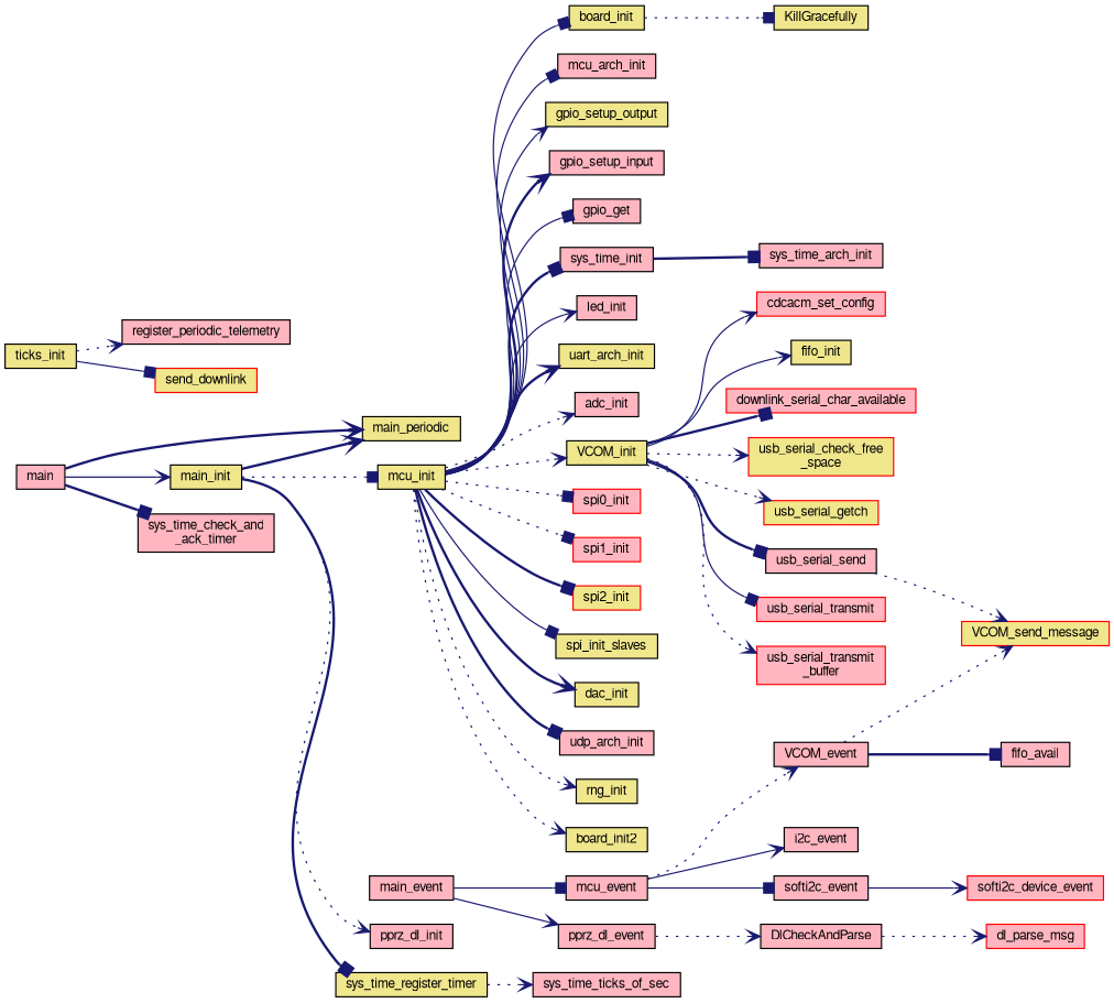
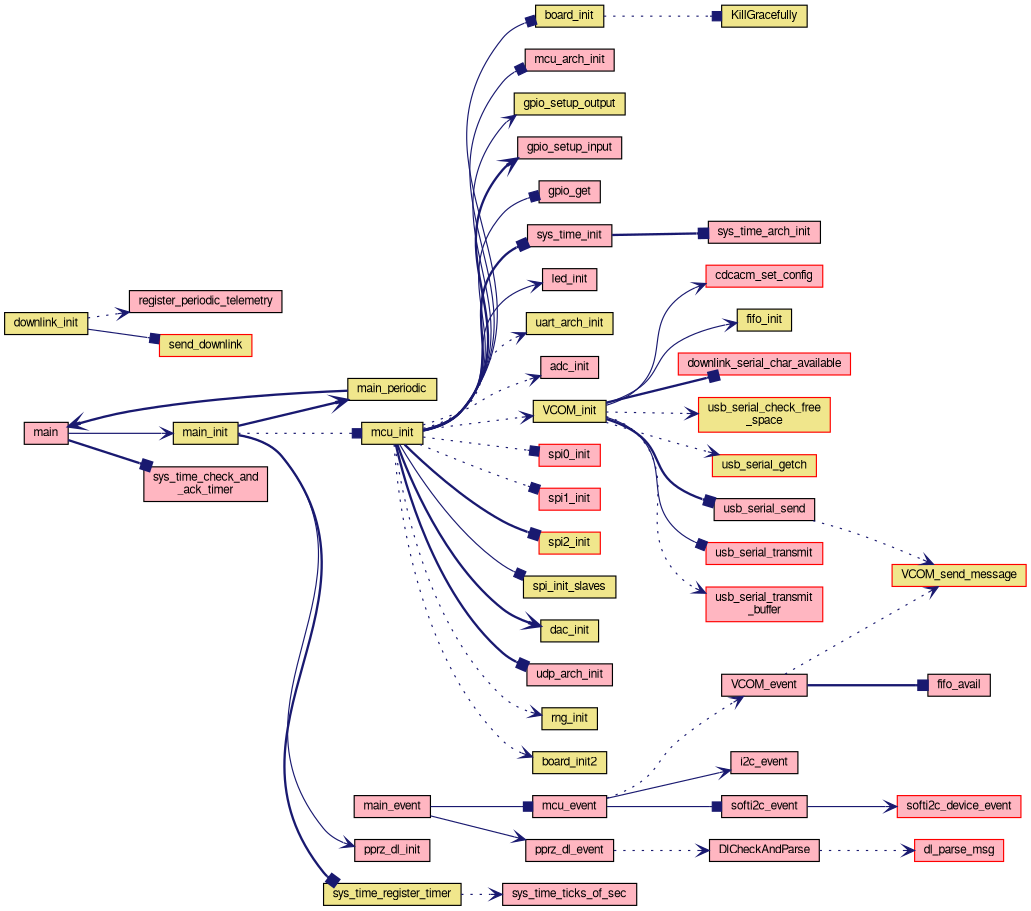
  digraph {
    rankdir=LR
    node [color=black fillcolor=lightpink fontname=FreeSans fontsize=10 shape=record style=filled]
    edge [arrowhead=vee color=midnightblue fontname=FreeSans fontsize=10 labelfontname=FreeSans labelfontsize=10 style=dotted]
    n1 [fontcolor=black height=0.2 label=main width=0.4]
    n2 [fillcolor=khaki height=0.2 label=main_init width=0.4]
    n3 [fillcolor=khaki height=0.2 label=main_periodic width=0.4]
    n4 [height=0.2 label="sys_time_check_and\l_ack_timer" width=0.4]
    n5 [height=0.2 label=main_event width=0.4]
    n6 [height=0.2 label=mcu_event width=0.4]
    n7 [height=0.2 label=pprz_dl_event width=0.4]
    n8 [fillcolor=khaki height=0.2 label=mcu_init width=0.4]
    n9 [height=0.2 label=pprz_dl_init width=0.4]
    n10 [fillcolor=khaki height=0.2 label=sys_time_register_timer width=0.4]
    n11 [height=0.2 label=i2c_event width=0.4]
    n12 [height=0.2 label=softi2c_event width=0.4]
    n13 [height=0.2 label=VCOM_event width=0.4]
    n14 [height=0.2 label=DlCheckAndParse width=0.4]
    n15 [color=red height=0.2 label=softi2c_device_event width=0.4]
    n16 [height=0.2 label=fifo_avail width=0.4]
    n17 [color=red fillcolor=khaki height=0.2 label=VCOM_send_message width=0.4]
    n18 [color=red height=0.2 label=dl_parse_msg width=0.4]
    n19 [fillcolor=khaki height=0.2 label=board_init width=0.4]
    n20 [height=0.2 label=mcu_arch_init width=0.4]
    n21 [fillcolor=khaki height=0.2 label=gpio_setup_output width=0.4]
    n22 [height=0.2 label=gpio_setup_input width=0.4]
    n23 [height=0.2 label=gpio_get width=0.4]
    n24 [height=0.2 label=sys_time_init width=0.4]
    n25 [height=0.2 label=led_init width=0.4]
    n26 [fillcolor=khaki height=0.2 label=uart_arch_init width=0.4]
    n27 [height=0.2 label=adc_init width=0.4]
    n28 [fillcolor=khaki height=0.2 label=VCOM_init width=0.4]
    n29 [color=red height=0.2 label=spi0_init width=0.4]
    n30 [color=red height=0.2 label=spi1_init width=0.4]
    n31 [color=red fillcolor=khaki height=0.2 label=spi2_init width=0.4]
    n32 [fillcolor=khaki height=0.2 label=spi_init_slaves width=0.4]
    n33 [fillcolor=khaki height=0.2 label=dac_init width=0.4]
    n34 [height=0.2 label=udp_arch_init width=0.4]
    n35 [fillcolor=khaki height=0.2 label=rng_init width=0.4]
    n36 [fillcolor=khaki height=0.2 label=board_init2 width=0.4]
-   n37 [fillcolor=khaki height=0.2 label=ticks_init width=0.4]
+   n37 [fillcolor=khaki height=0.2 label=downlink_init width=0.4]
    n38 [height=0.2 label=register_periodic_telemetry width=0.4]
    n39 [color=red fillcolor=khaki height=0.2 label=send_downlink width=0.4]
    n40 [height=0.2 label=sys_time_ticks_of_sec width=0.4]
    n41 [fillcolor=khaki height=0.2 label=KillGracefully width=0.4]
    n42 [height=0.2 label=sys_time_arch_init width=0.4]
    n43 [color=red height=0.2 label=cdcacm_set_config width=0.4]
    n44 [fillcolor=khaki height=0.2 label=fifo_init width=0.4]
    n45 [color=red height=0.2 label=downlink_serial_char_available width=0.4]
    n46 [color=red fillcolor=khaki height=0.2 label="usb_serial_check_free\l_space" width=0.4]
    n47 [color=red fillcolor=khaki height=0.2 label=usb_serial_getch width=0.4]
    n48 [height=0.2 label=usb_serial_send width=0.4]
    n49 [color=red height=0.2 label=usb_serial_transmit width=0.4]
    n50 [color=red height=0.2 label="usb_serial_transmit\l_buffer" width=0.4]
    n1 -> n2 [style=solid]
-   n1 -> n3 [style=bold]
+   n3 -> n1 [style=bold]
    n1 -> n4 [arrowhead=box style=bold]
    n2 -> n3 [style=bold]
    n2 -> n8 [arrowhead=box]
-   n2 -> n9
+   n2 -> n9 [style=solid]
    n2 -> n10 [arrowhead=box style=bold]
    n5 -> n6 [arrowhead=box style=solid]
    n5 -> n7 [style=solid]
    n6 -> n11 [style=solid]
    n6 -> n12 [arrowhead=box style=solid]
    n6 -> n13
    n7 -> n14
    n8 -> n19 [arrowhead=box style=solid]
    n8 -> n20 [arrowhead=box style=solid]
    n8 -> n21 [style=solid]
    n8 -> n22 [style=bold]
    n8 -> n23 [arrowhead=box style=solid]
    n8 -> n24 [arrowhead=box style=bold]
    n8 -> n25 [style=solid]
-   n8 -> n26 [style=bold]
+   n8 -> n26
    n8 -> n27
    n8 -> n28
    n8 -> n29 [arrowhead=box]
    n8 -> n30 [arrowhead=box]
    n8 -> n31 [arrowhead=box style=bold]
    n8 -> n32 [arrowhead=box style=solid]
    n8 -> n33 [style=bold]
    n8 -> n34 [arrowhead=box style=bold]
    n8 -> n35
    n8 -> n36
    n10 -> n40
    n12 -> n15 [style=solid]
    n13 -> n16 [arrowhead=box style=bold]
    n13 -> n17
    n14 -> n18
    n19 -> n41 [arrowhead=box]
    n24 -> n42 [arrowhead=box style=bold]
    n28 -> n43 [style=solid]
    n28 -> n44 [style=solid]
    n28 -> n45 [arrowhead=box style=bold]
    n28 -> n46
    n28 -> n47
    n28 -> n48 [arrowhead=box style=bold]
    n28 -> n49 [arrowhead=box style=solid]
    n28 -> n50
    n37 -> n38
    n37 -> n39 [arrowhead=box style=solid]
    n48 -> n17
  }
